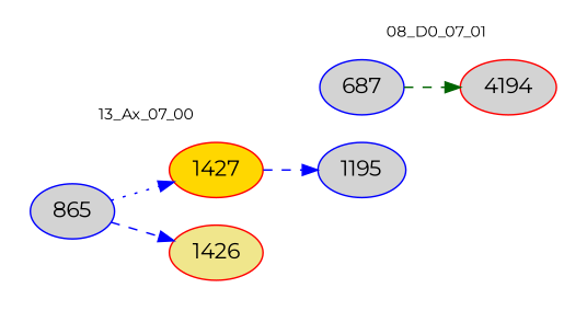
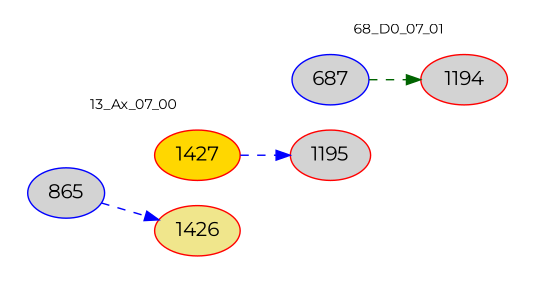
  digraph {
    fontname=Montserrat
    rankdir=LR
    node [color=red fillcolor=lightgrey fontname=Montserrat style=filled]
    edge [color=blue fontname=Montserrat style=dashed]
    n1 [color=blue label=865]
    n2 [fillcolor=khaki label=1426]
    n3 [fillcolor=gold label=1427]
    n4 [color=blue label=687]
-   n5 [label=4194]
-   n6 [color=blue label=1195]
+   n5 [label=1194]
+   n6 [label=1195]
    subgraph cluster_1 {
      color=white
      fontsize=10
      label="13_Ax_07_00"
      n1
      n2
      n3
    }
    subgraph cluster_2 {
      color=white
      fontsize=10
-     label="08_D0_07_01"
+     label="68_D0_07_01"
      n4
      n5
      n6
    }
    n1 -> n2
-   n1 -> n3 [style=dotted]
    n3 -> n6
    n4 -> n5 [color=darkgreen]
  }
